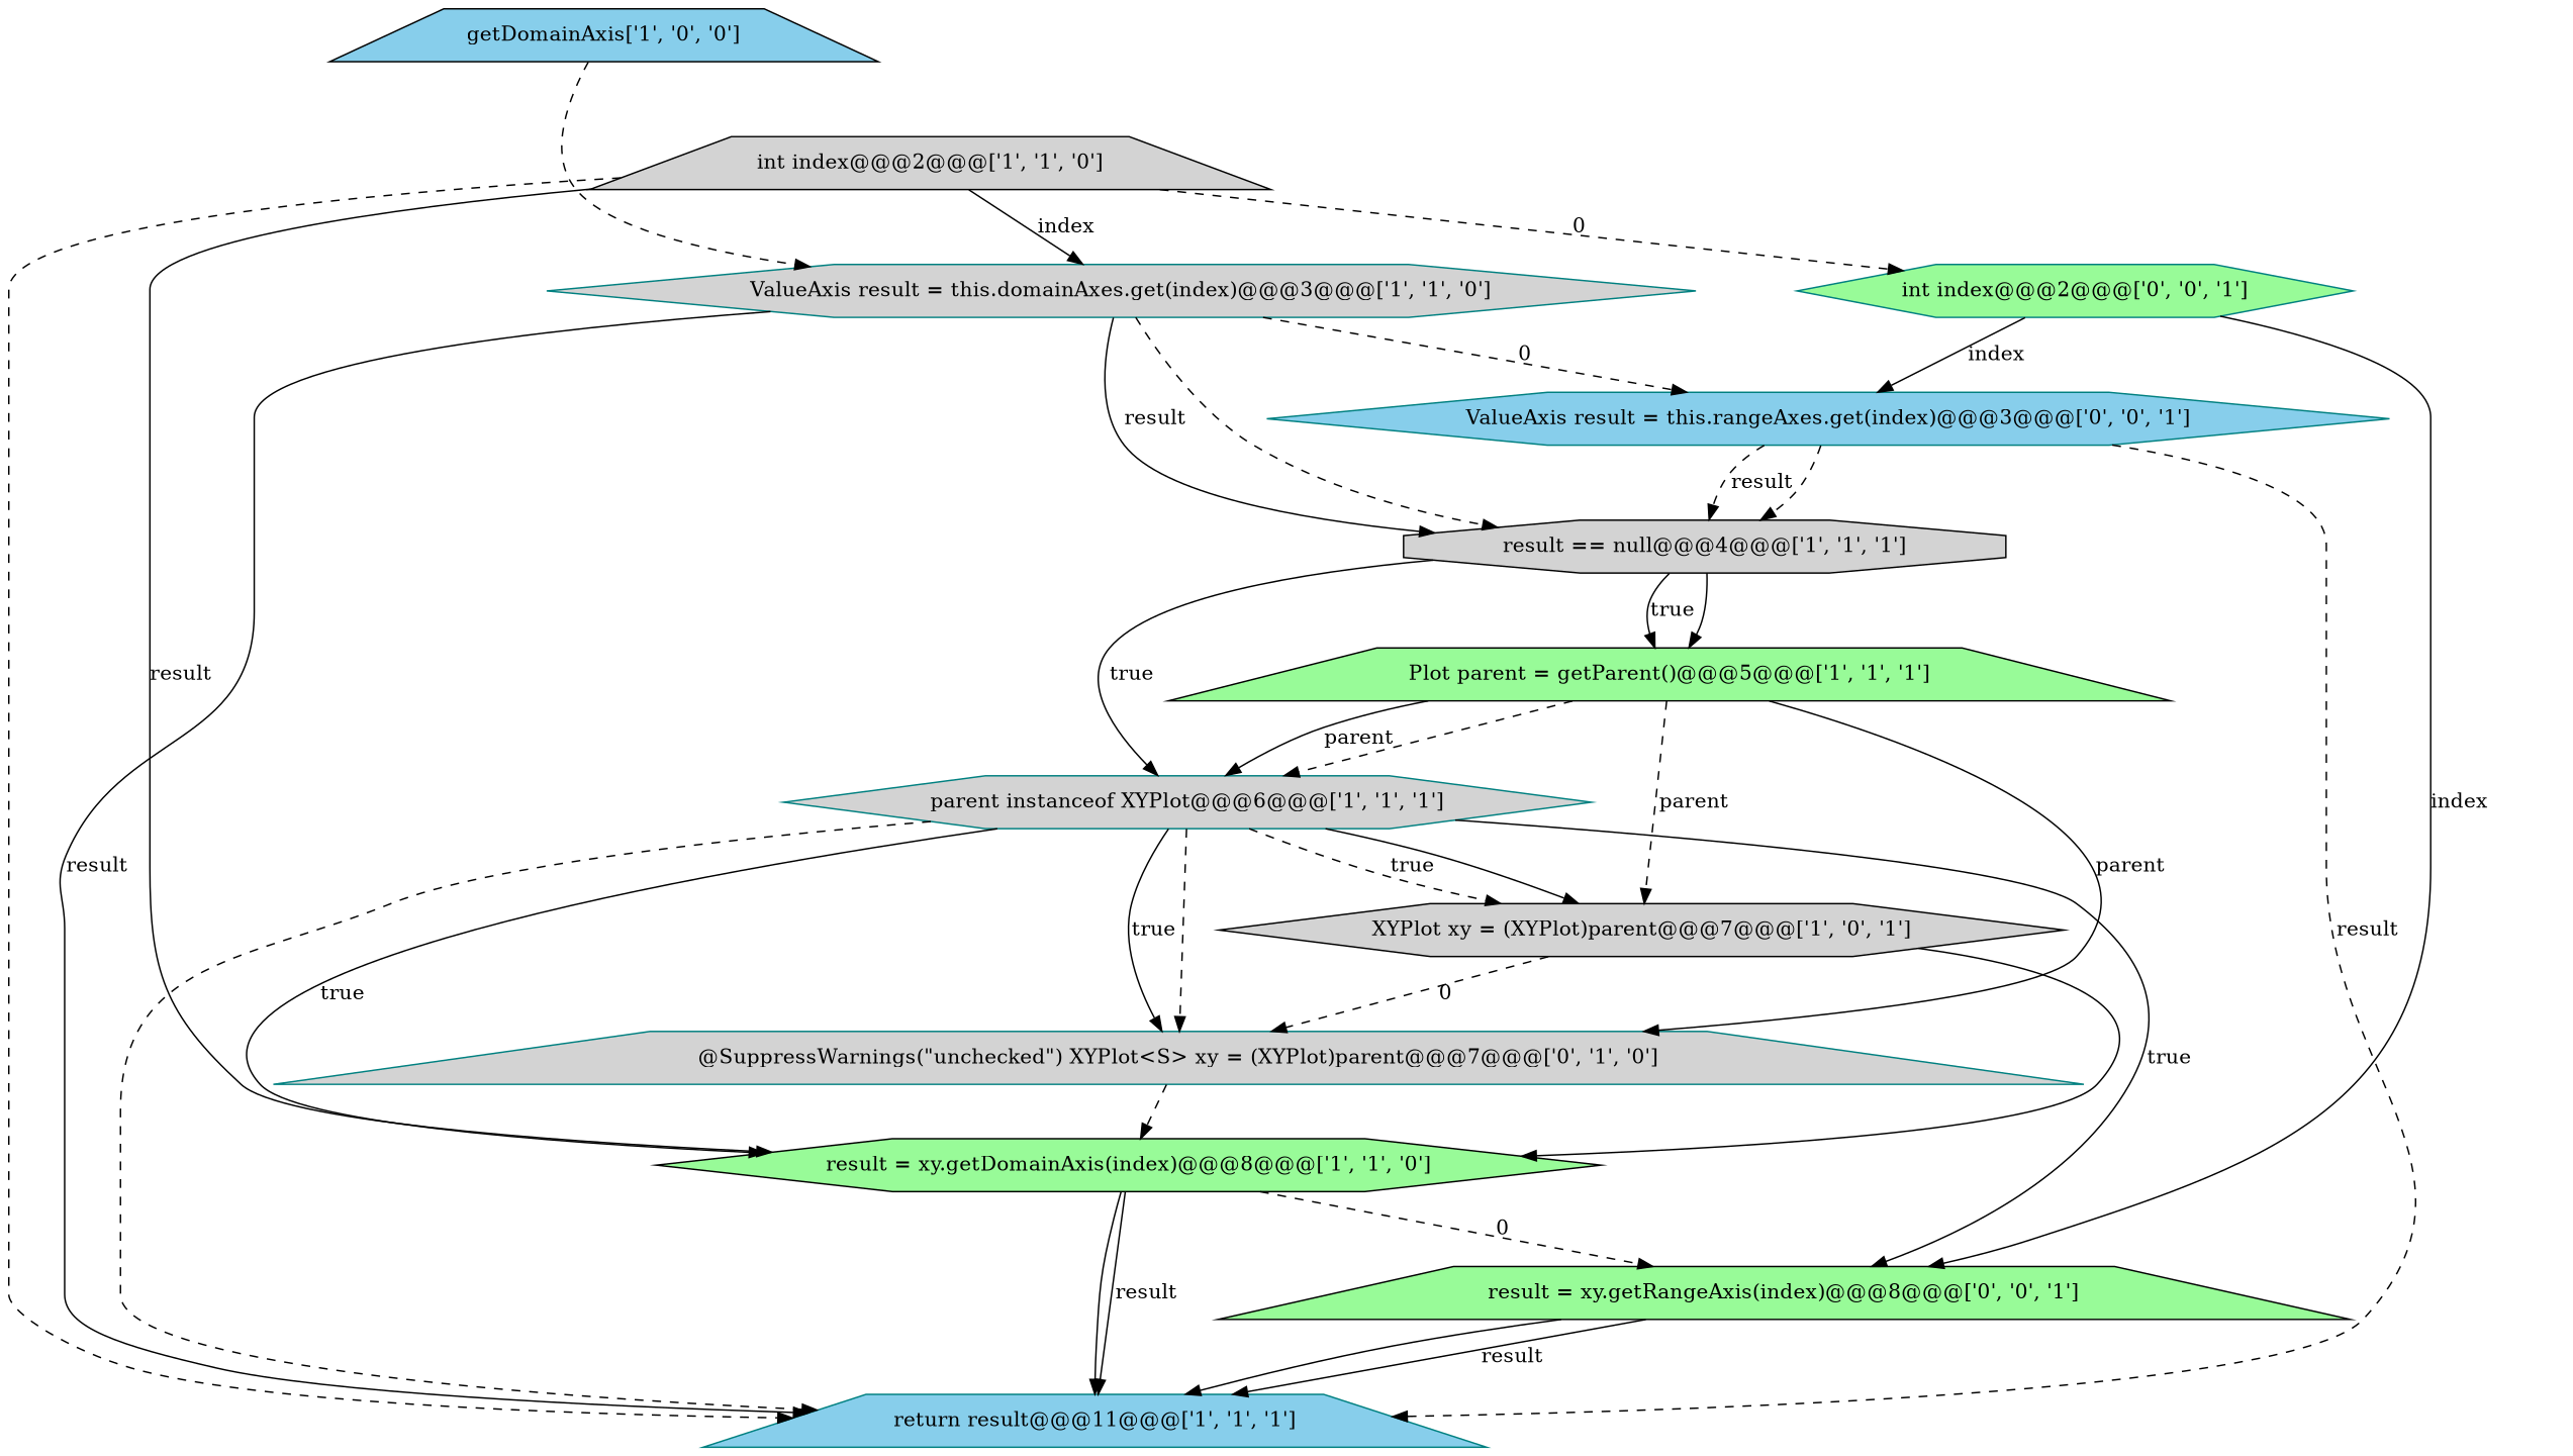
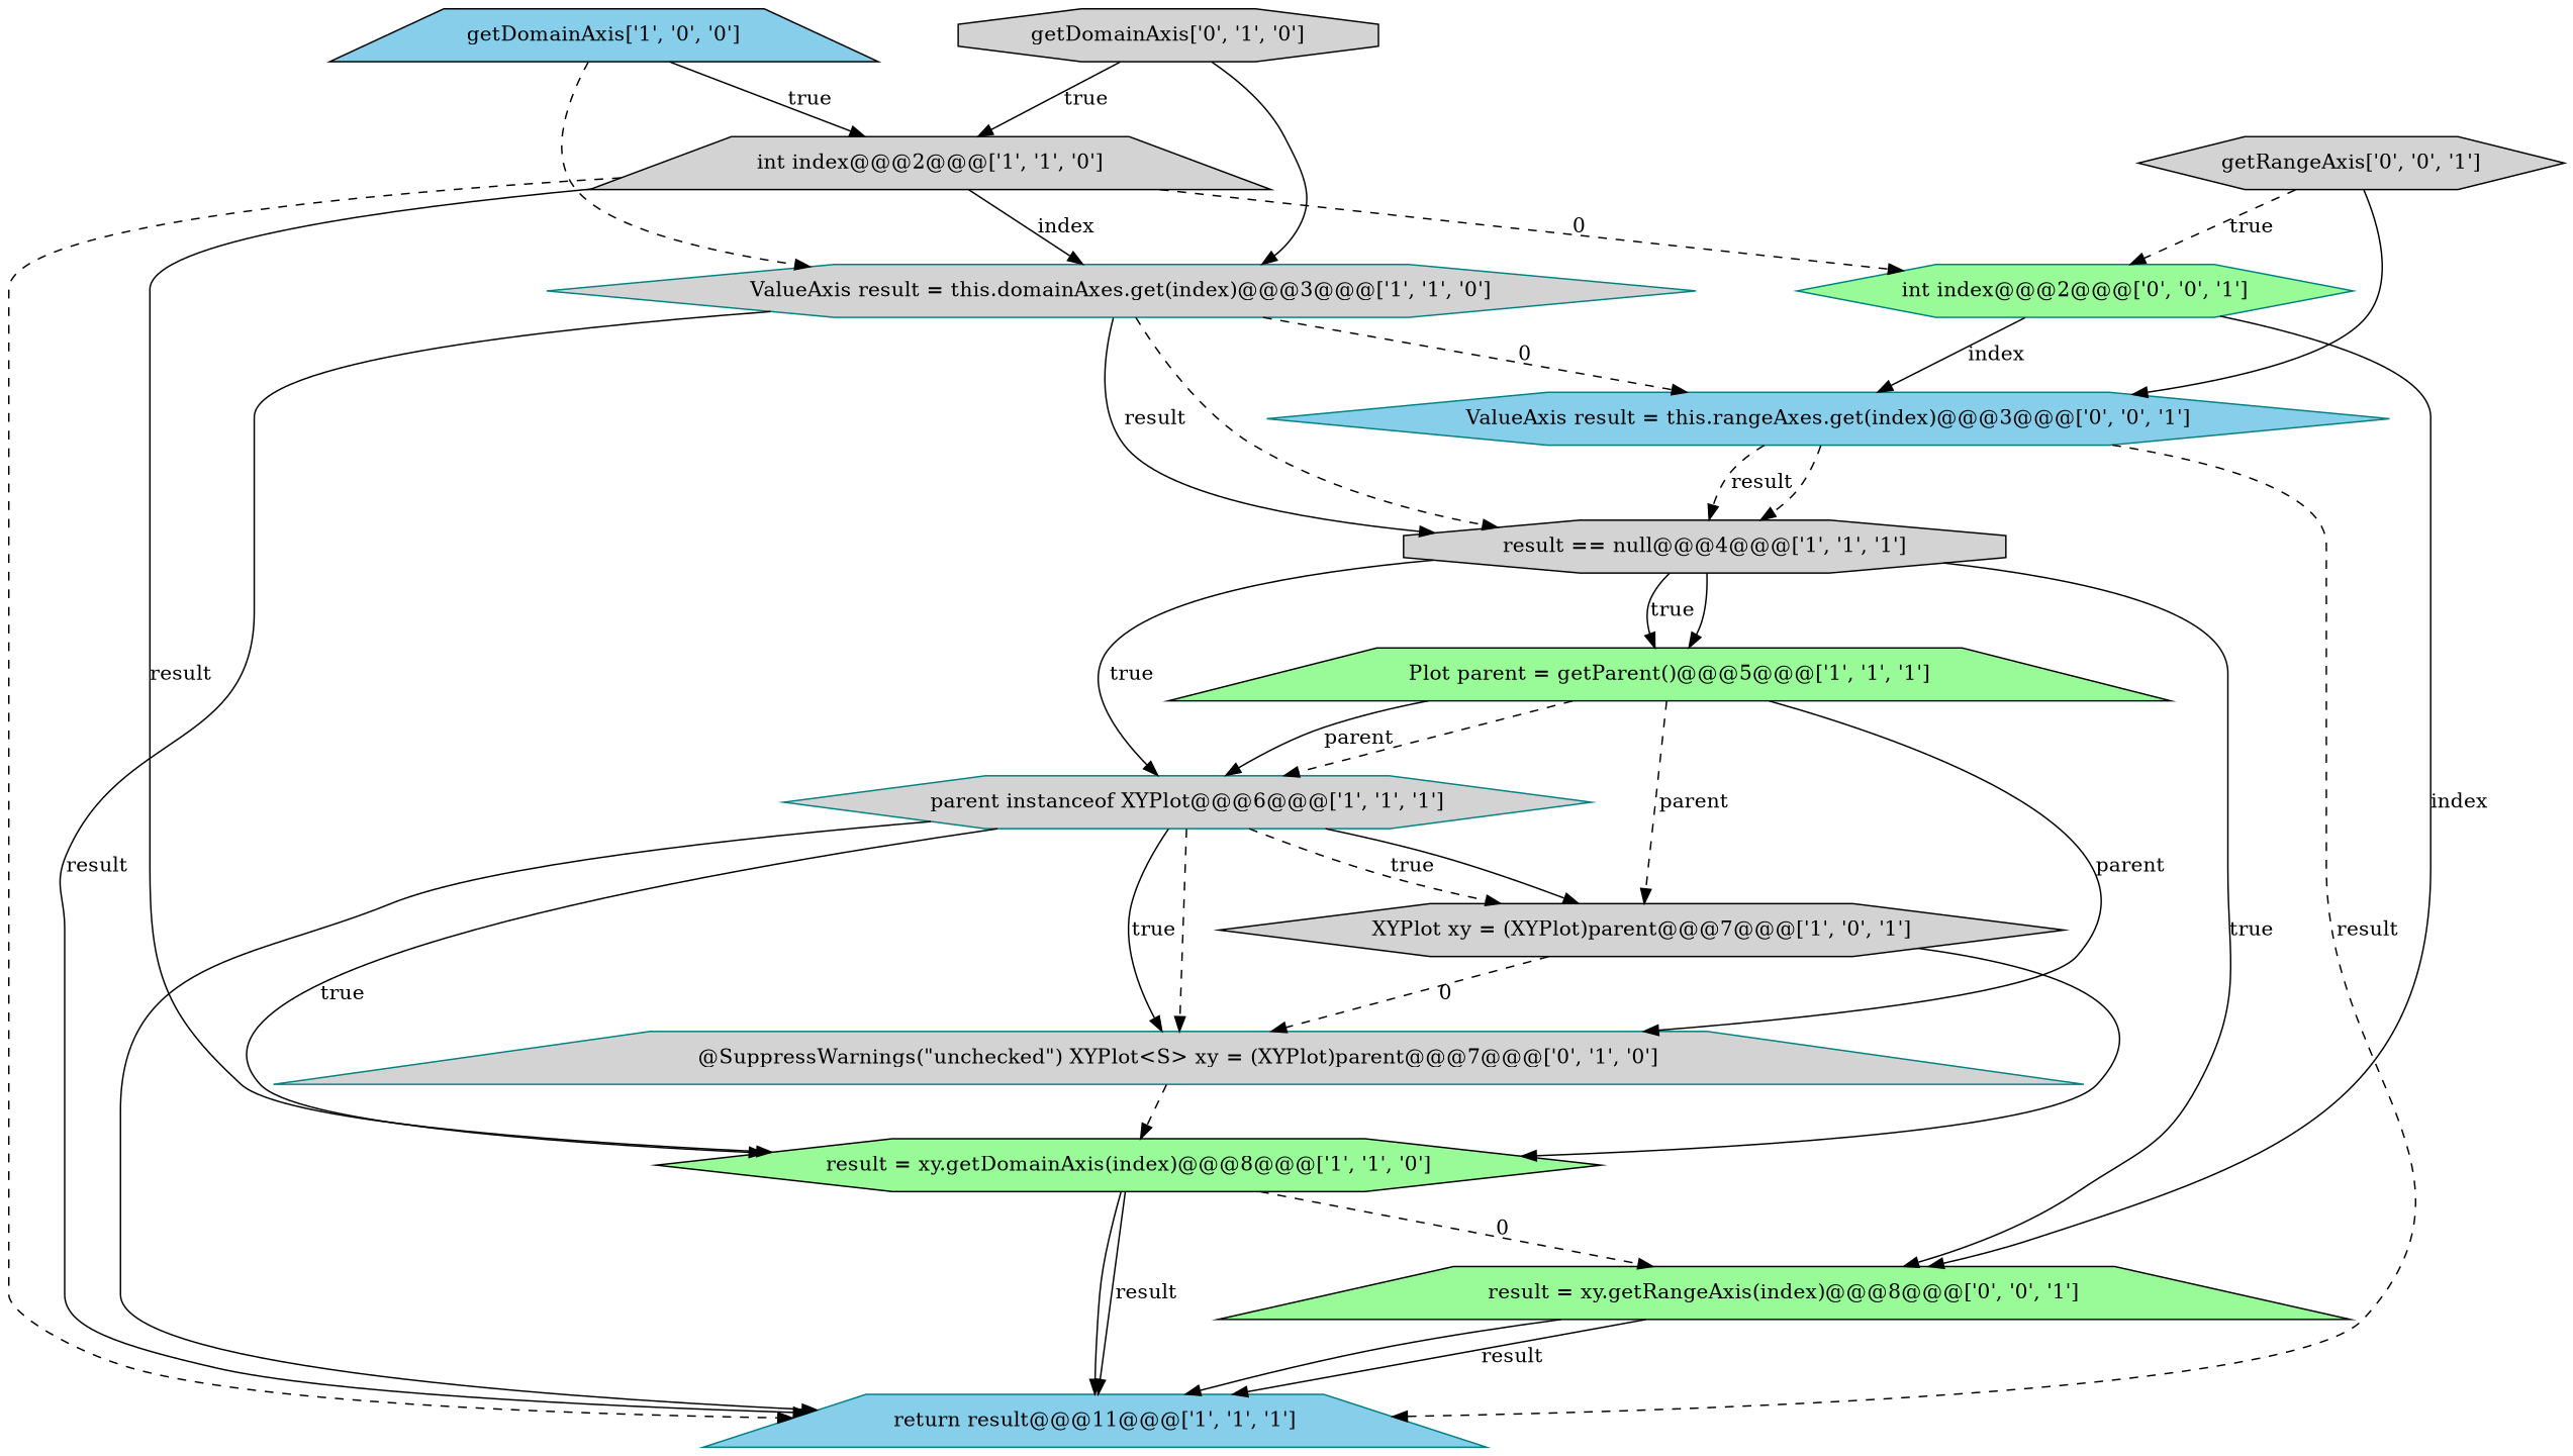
  digraph {
    node [color=black fillcolor=lightgrey shape=hexagon style=filled]
    edge [style=solid]
    n1 [color=teal fillcolor=palegreen label="int index@@@2@@@['0', '0', '1']"]
    n2 [color=teal fillcolor=skyblue label="ValueAxis result = this.rangeAxes.get(index)@@@3@@@['0', '0', '1']"]
    n3 [fillcolor=palegreen label="result = xy.getRangeAxis(index)@@@8@@@['0', '0', '1']" shape=trapezium]
    n4 [label="result == null@@@4@@@['1', '1', '1']" shape=octagon]
    n5 [color=teal fillcolor=skyblue label="return result@@@11@@@['1', '1', '1']" shape=trapezium]
+   n6 [label="getRangeAxis['0', '0', '1']"]
    n7 [fillcolor=skyblue label="getDomainAxis['1', '0', '0']" shape=trapezium]
    n8 [color=teal label="ValueAxis result = this.domainAxes.get(index)@@@3@@@['1', '1', '0']"]
    n9 [label="int index@@@2@@@['1', '1', '0']" shape=trapezium]
    n10 [fillcolor=palegreen label="result = xy.getDomainAxis(index)@@@8@@@['1', '1', '0']"]
+   n11 [label="getDomainAxis['0', '1', '0']" shape=octagon]
    n12 [color=teal label="@SuppressWarnings(\"unchecked\") XYPlot<S> xy = (XYPlot)parent@@@7@@@['0', '1', '0']" shape=trapezium]
    n13 [color=teal label="parent instanceof XYPlot@@@6@@@['1', '1', '1']"]
    n14 [fillcolor=palegreen label="Plot parent = getParent()@@@5@@@['1', '1', '1']" shape=trapezium]
    n15 [label="XYPlot xy = (XYPlot)parent@@@7@@@['1', '0', '1']"]
    n1 -> n2 [label=index]
    n1 -> n3 [label=index]
    n2 -> n4 [label=result style=dashed]
    n2 -> n4 [style=dashed]
    n2 -> n5 [label=result style=dashed]
    n3 -> n5 [label=result]
    n3 -> n5
    n4 -> n13 [label=true]
    n4 -> n14
    n4 -> n14 [label=true]
+   n6 -> n1 [label=true style=dashed]
+   n6 -> n2
    n7 -> n8 [style=dashed]
+   n7 -> n9 [label=true]
    n8 -> n2 [label=0 style=dashed]
    n8 -> n4 [style=dashed]
    n8 -> n4 [label=result]
    n8 -> n5 [label=result]
    n9 -> n1 [label=0 style=dashed]
    n9 -> n5 [style=dashed]
    n9 -> n8 [label=index]
    n9 -> n10 [label=result]
    n10 -> n3 [label=0 style=dashed]
    n10 -> n5 [label=result]
    n10 -> n5
+   n11 -> n8
+   n11 -> n9 [label=true]
    n12 -> n10 [style=dashed]
-   n13 -> n3 [label=true]
-   n13 -> n5 [style=dashed]
+   n4 -> n3 [label=true]
+   n13 -> n5
    n13 -> n10 [label=true]
    n13 -> n12 [style=dashed]
    n13 -> n12 [label=true]
    n13 -> n15 [label=true style=dashed]
    n13 -> n15
    n14 -> n12 [label=parent]
    n14 -> n13 [style=dashed]
    n14 -> n13 [label=parent]
    n14 -> n15 [label=parent style=dashed]
    n15 -> n10
    n15 -> n12 [label=0 style=dashed]
  }
